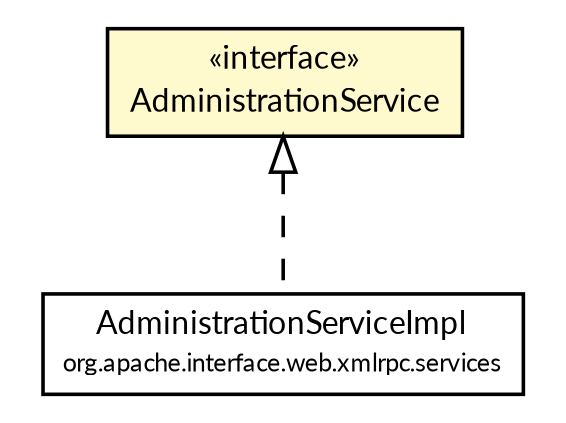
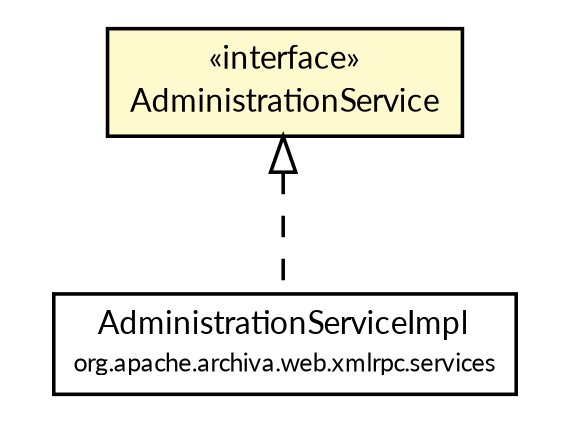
  digraph {
    fontname=Lato
    node [fontcolor=black fontname=Lato fontsize=9.0 shape=plaintext]
    n1 [label=<<table border="0" cellborder="1" cellspacing="0" cellpadding="2" port="p" bgcolor="lemonChiffon" href="./AdministrationService.html"> 		<tr><td><table border="0" cellspacing="0" cellpadding="1"> 			<tr><td> &laquo;interface&raquo; </td></tr> 			<tr><td> AdministrationService </td></tr> 		</table></td></tr> 		</table>>]
-   n2 [label=<<table border="0" cellborder="1" cellspacing="0" cellpadding="2" port="p" href="../services/AdministrationServiceImpl.html"> 		<tr><td><table border="0" cellspacing="0" cellpadding="1"> 			<tr><td> AdministrationServiceImpl </td></tr> 			<tr><td><font point-size="7.0"> org.apache.interface.web.xmlrpc.services </font></td></tr> 		</table></td></tr> 		</table>>]
+   n2 [label=<<table border="0" cellborder="1" cellspacing="0" cellpadding="2" port="p" href="../services/AdministrationServiceImpl.html"> 		<tr><td><table border="0" cellspacing="0" cellpadding="1"> 			<tr><td> AdministrationServiceImpl </td></tr> 			<tr><td><font point-size="7.0"> org.apache.archiva.web.xmlrpc.services </font></td></tr> 		</table></td></tr> 		</table>>]
    n1 -> n2 [arrowtail=empty dir=back fontname=Lato fontsize=10 headport=p labelfontname=Helvetica labelfontsize=10 style=dashed tailport=p]
  }
